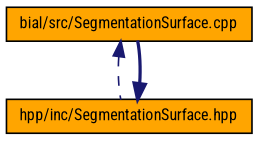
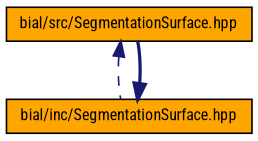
  digraph {
    fontname="Roboto Condensed"
    node [color=black fillcolor=orange fontname="Roboto Condensed" fontsize=10 shape=record style=filled]
    edge [color=midnightblue dir=back fontname="Roboto Condensed" fontsize=10 labelfontname=Helvetica labelfontsize=10]
-   n1 [fontcolor=black height=0.2 label="bial/src/SegmentationSurface.cpp" width=0.4]
-   n2 [height=0.2 label="hpp/inc/SegmentationSurface.hpp" width=0.4]
+   n1 [fontcolor=black height=0.2 label="bial/src/SegmentationSurface.hpp" width=0.4]
+   n2 [height=0.2 label="bial/inc/SegmentationSurface.hpp" width=0.4]
    n1 -> n2 [style=dashed]
    n2 -> n1 [style=bold]
  }
